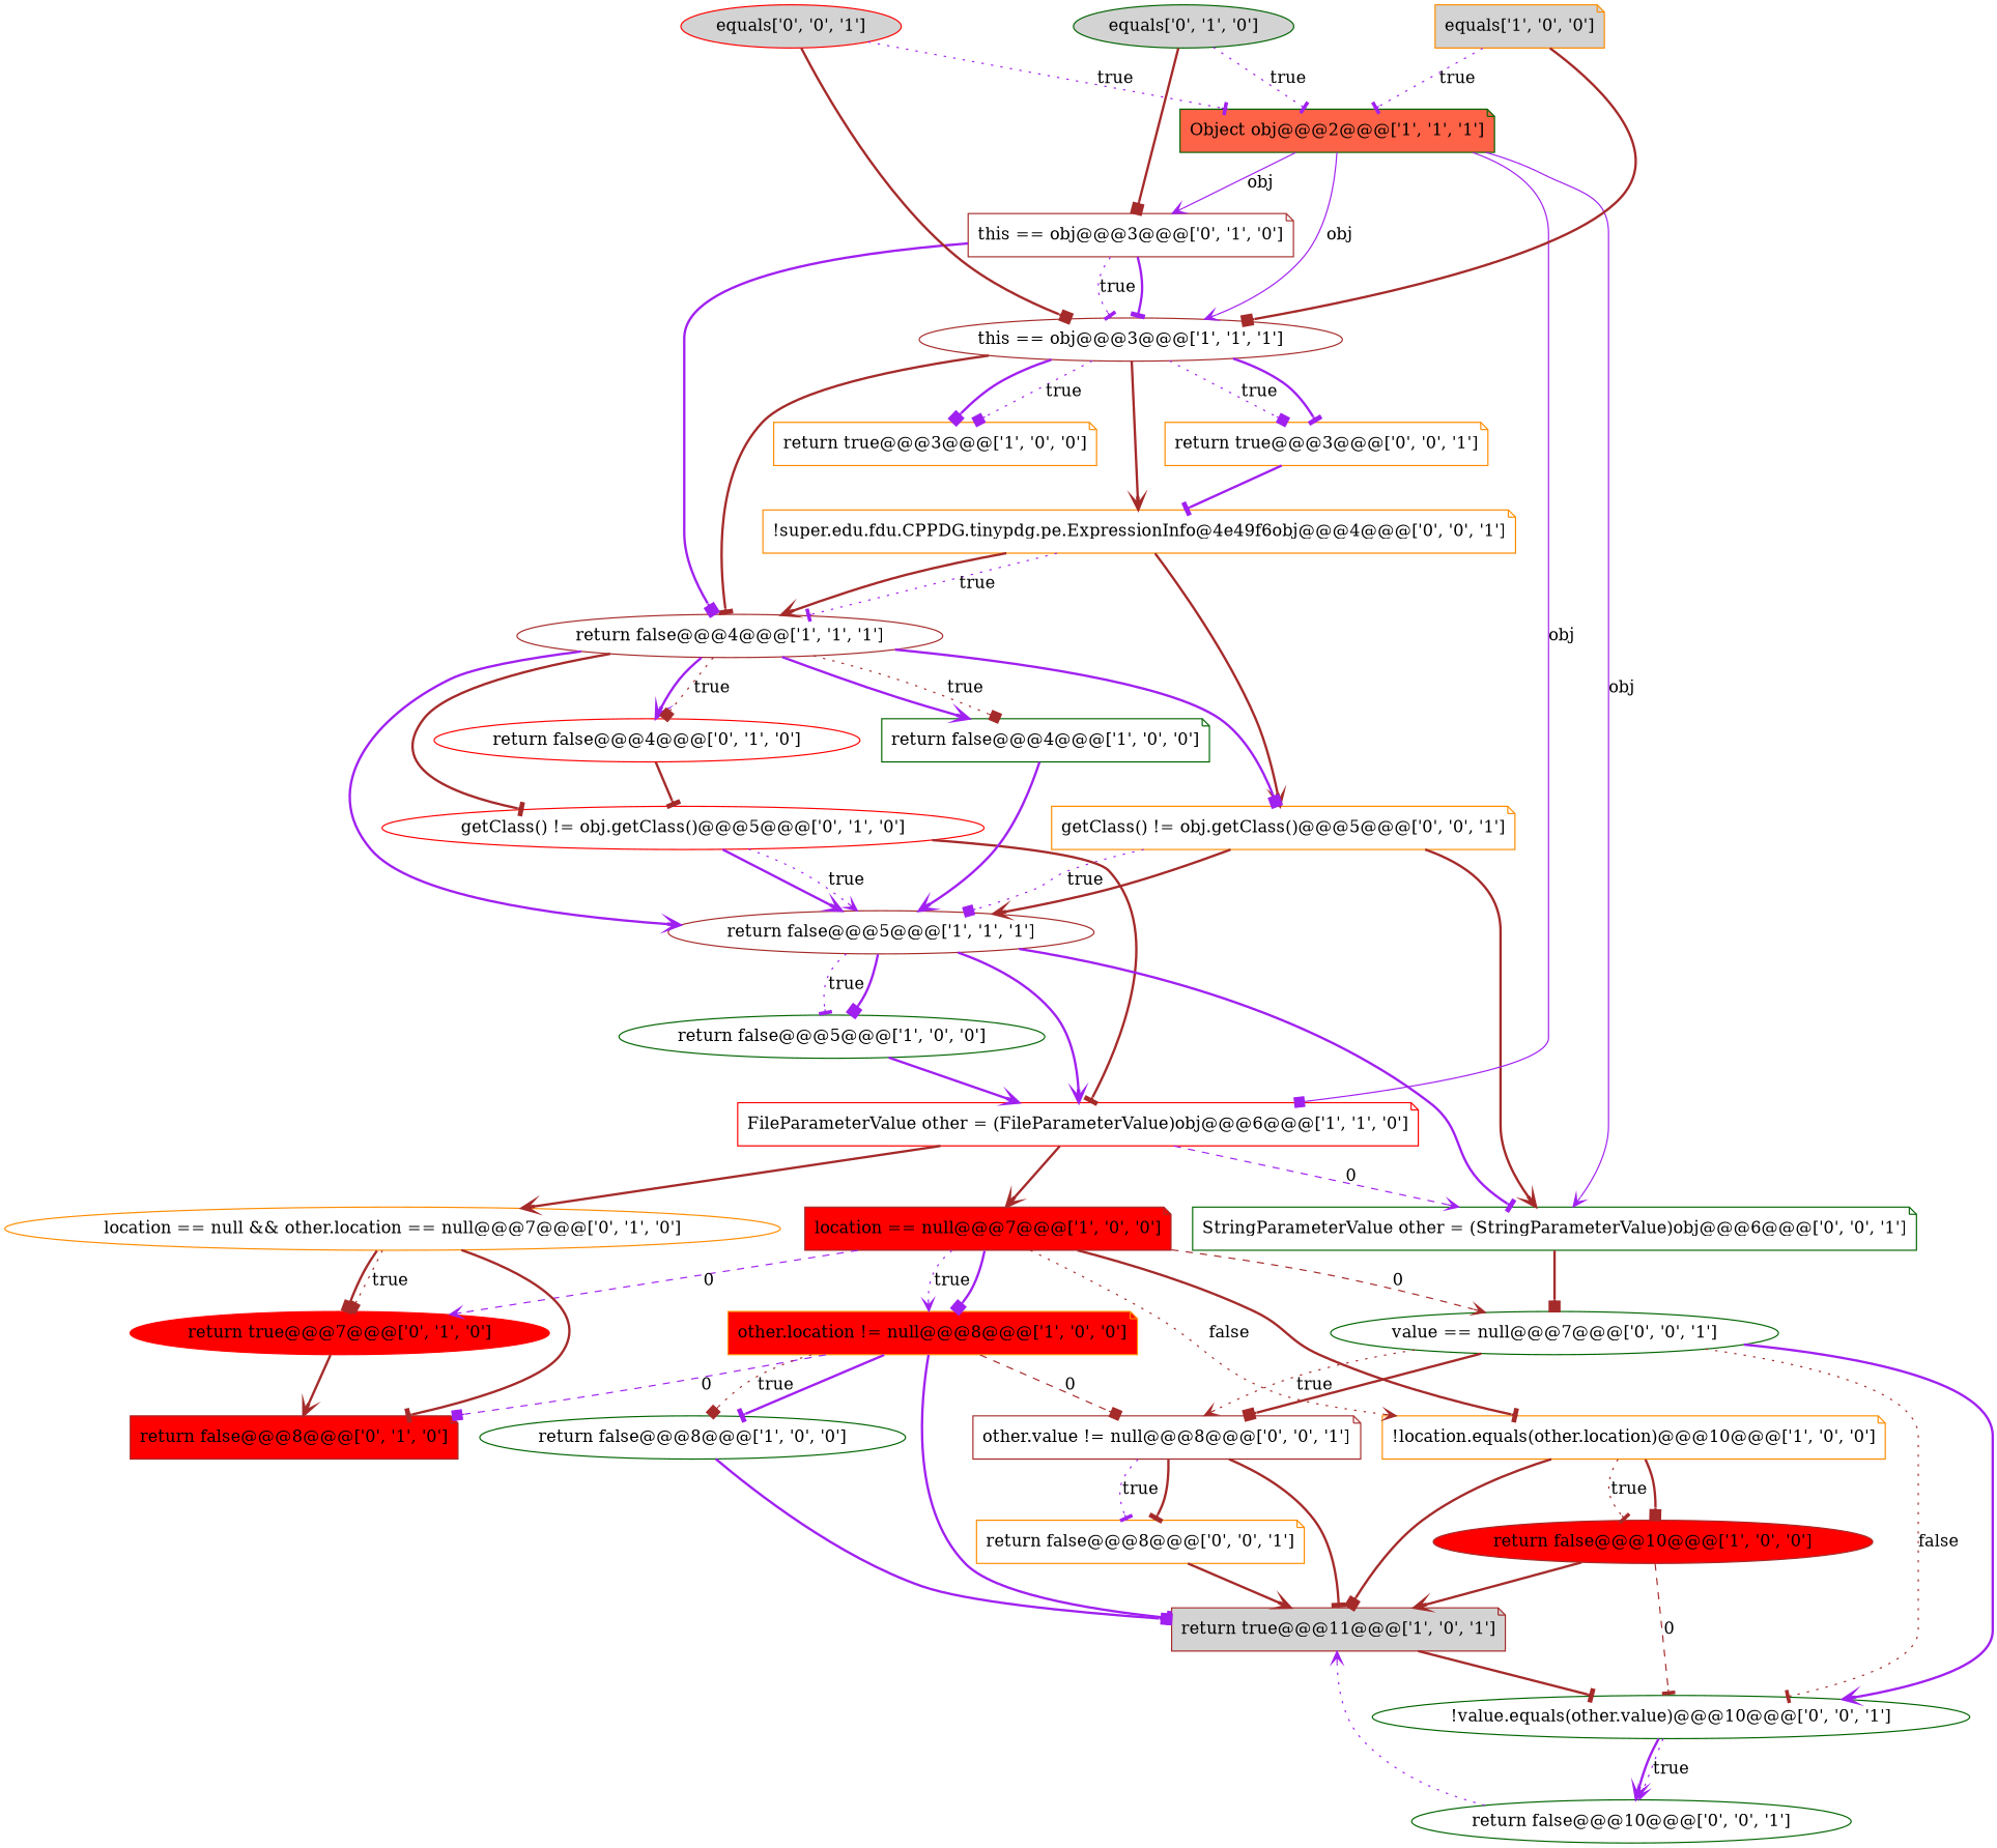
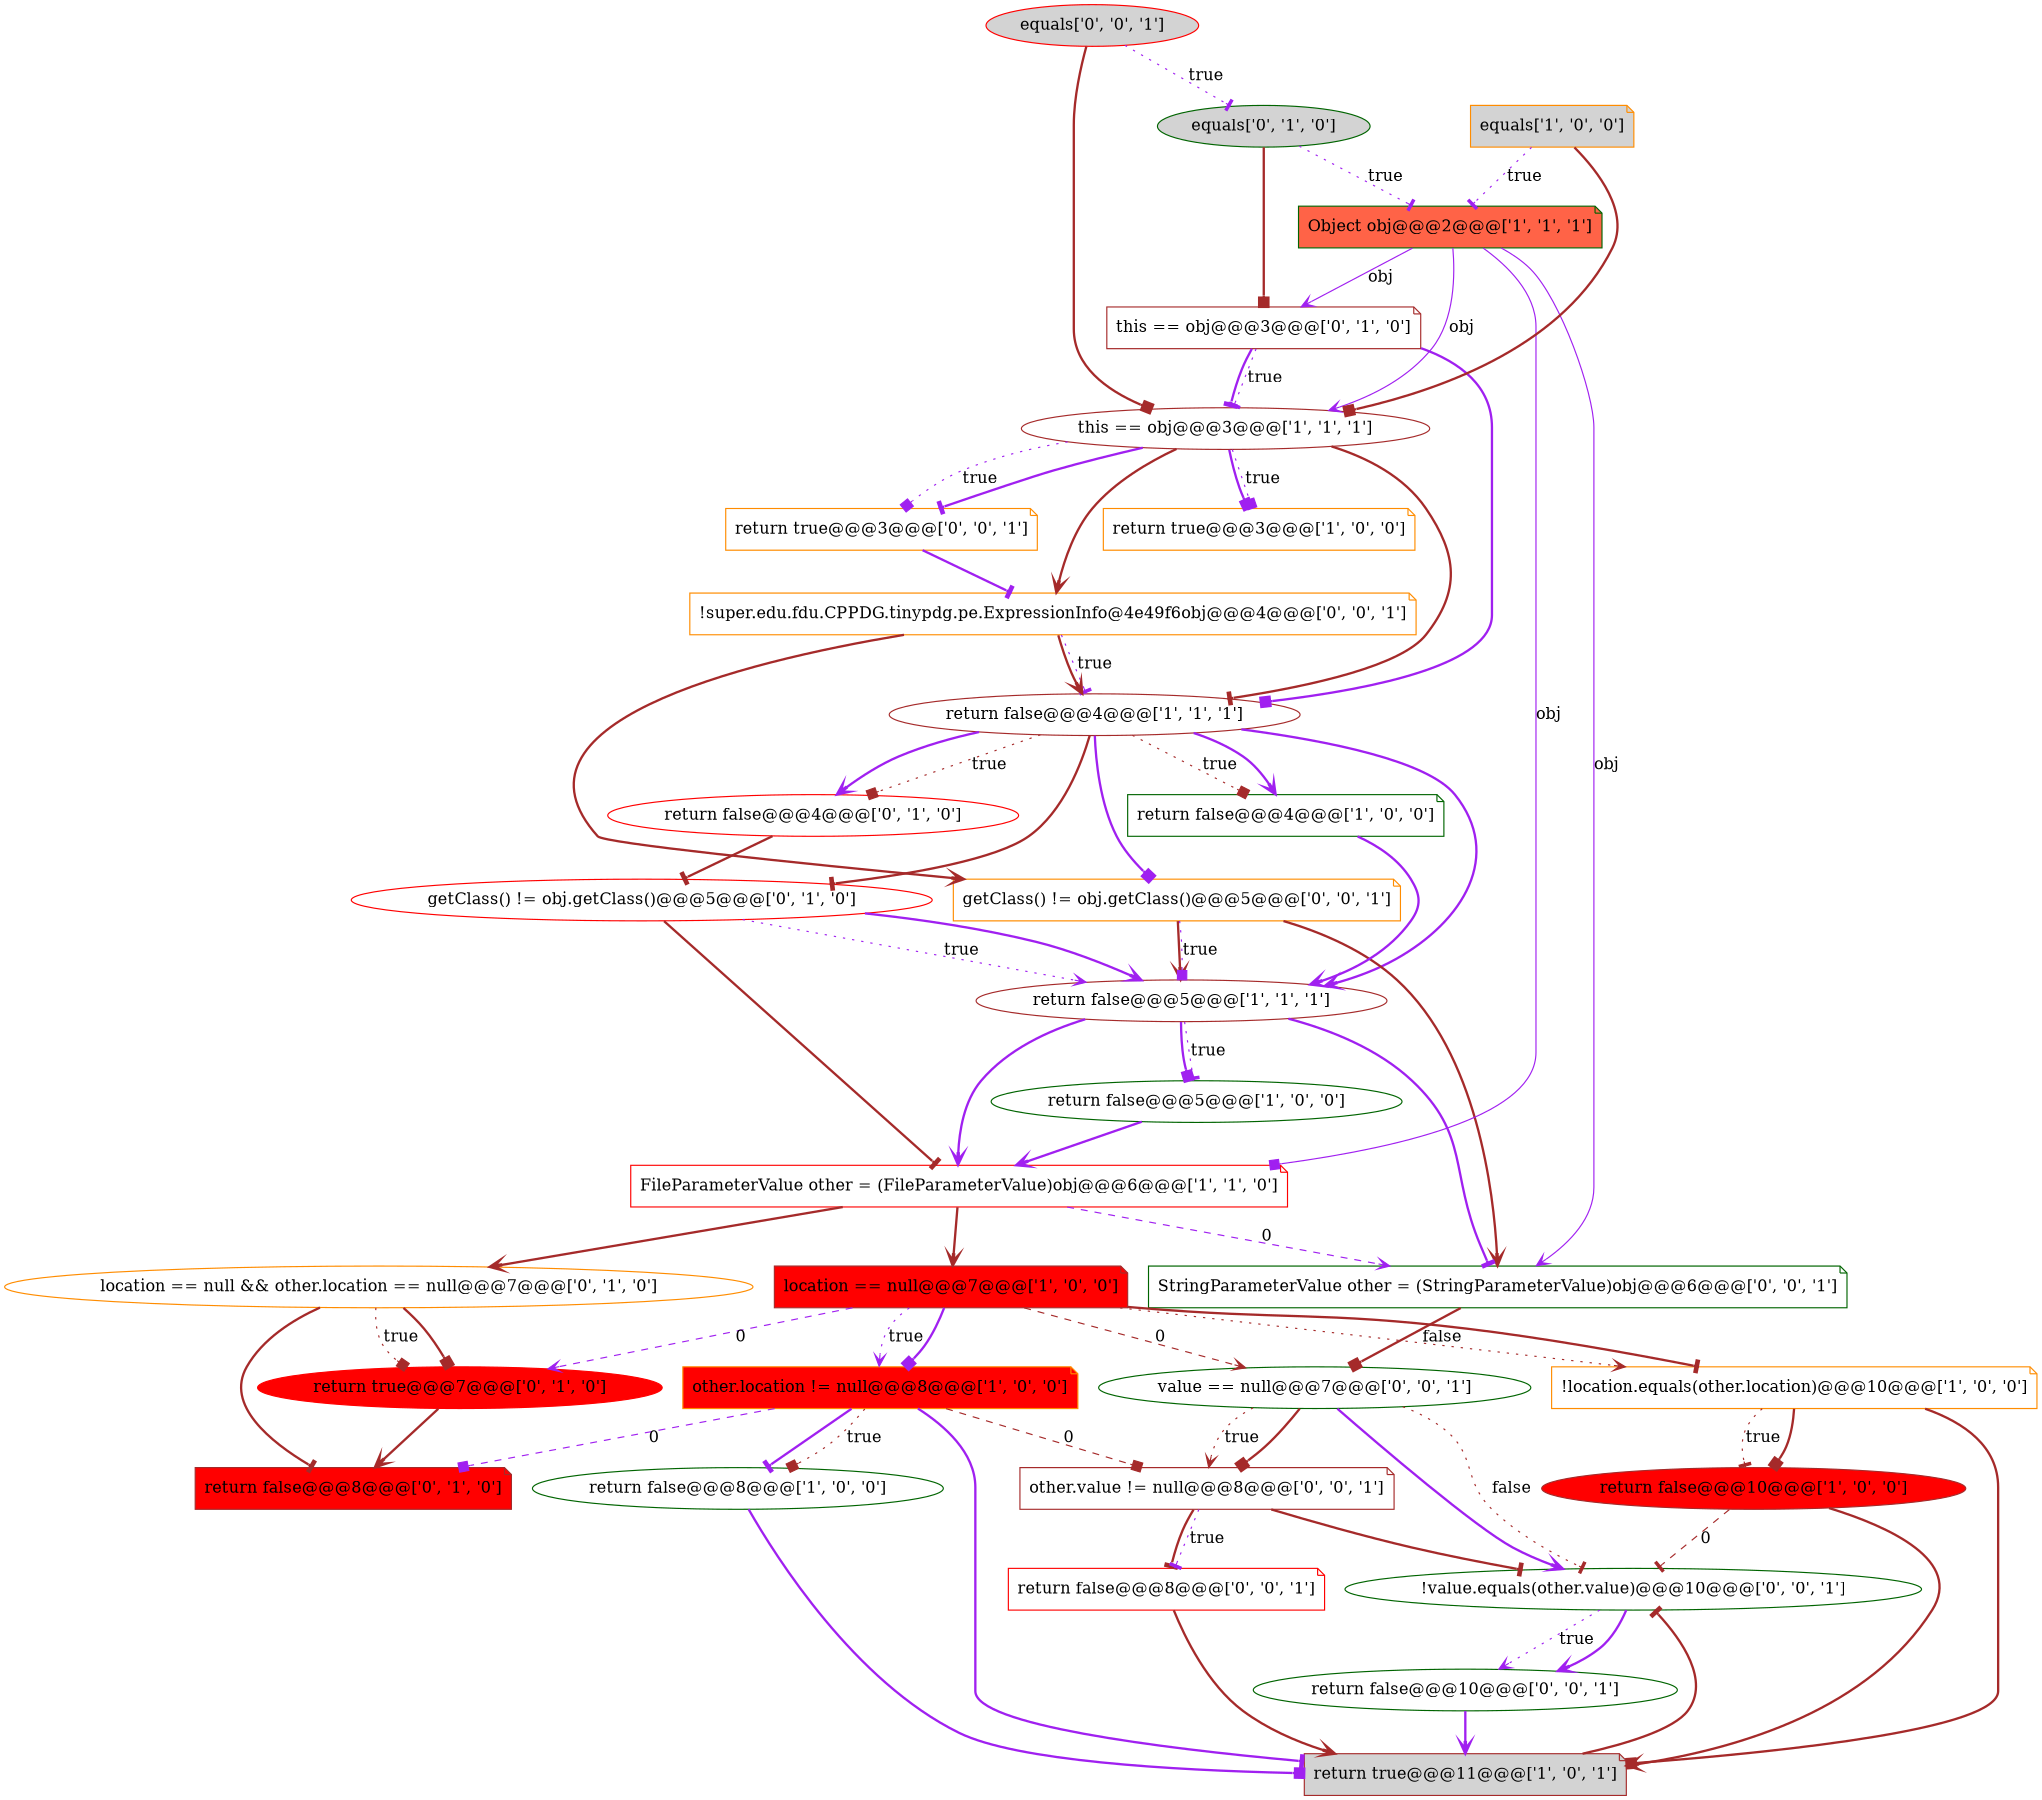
  digraph {
    node [color=darkgreen fillcolor=white shape=note style=filled]
    edge [arrowhead=vee color=purple style=bold]
    n1 [label="value == null@@@7@@@['0', '0', '1']" shape=ellipse]
    n2 [color=brown label="other.value != null@@@8@@@['0', '0', '1']"]
    n3 [label="!value.equals(other.value)@@@10@@@['0', '0', '1']" shape=ellipse]
    n4 [color=brown fillcolor=lightgray label="return true@@@11@@@['1', '0', '1']"]
-   n5 [color=darkorange label="return false@@@8@@@['0', '0', '1']"]
+   n5 [color=red label="return false@@@8@@@['0', '0', '1']"]
    n6 [label="return false@@@10@@@['0', '0', '1']" shape=ellipse]
    n7 [color=brown label="this == obj@@@3@@@['1', '1', '1']" shape=ellipse]
    n8 [color=darkorange label="return true@@@3@@@['1', '0', '0']"]
    n9 [color=darkorange label="!super.edu.fdu.CPPDG.tinypdg.pe.ExpressionInfo@4e49f6obj@@@4@@@['0', '0', '1']"]
    n10 [color=darkorange label="return true@@@3@@@['0', '0', '1']"]
    n11 [color=brown label="return false@@@4@@@['1', '1', '1']" shape=ellipse]
    n12 [color=darkorange label="getClass() != obj.getClass()@@@5@@@['0', '0', '1']"]
    n13 [color=red label="return false@@@4@@@['0', '1', '0']" shape=ellipse]
    n14 [color=red label="getClass() != obj.getClass()@@@5@@@['0', '1', '0']" shape=ellipse]
    n15 [label="return false@@@4@@@['1', '0', '0']"]
    n16 [color=brown label="return false@@@5@@@['1', '1', '1']" shape=ellipse]
    n17 [fillcolor=tomato label="Object obj@@@2@@@['1', '1', '1']"]
    n18 [color=brown label="this == obj@@@3@@@['0', '1', '0']"]
    n19 [color=red label="FileParameterValue other = (FileParameterValue)obj@@@6@@@['1', '1', '0']"]
    n20 [label="StringParameterValue other = (StringParameterValue)obj@@@6@@@['0', '0', '1']"]
    n21 [color=brown fillcolor=red label="location == null@@@7@@@['1', '0', '0']"]
    n22 [color=darkorange label="location == null && other.location == null@@@7@@@['0', '1', '0']" shape=ellipse]
    n23 [color=brown fillcolor=red label="return false@@@8@@@['0', '1', '0']"]
    n24 [color=red fillcolor=lightgray label="equals['0', '0', '1']" shape=ellipse]
    n25 [color=darkorange label="!location.equals(other.location)@@@10@@@['1', '0', '0']"]
    n26 [color=brown fillcolor=red label="return false@@@10@@@['1', '0', '0']" shape=ellipse]
    n27 [color=red fillcolor=red label="return true@@@7@@@['0', '1', '0']" shape=ellipse]
    n28 [color=darkorange fillcolor=red label="other.location != null@@@8@@@['1', '0', '0']"]
    n29 [label="return false@@@5@@@['1', '0', '0']" shape=ellipse]
    n30 [color=darkorange fillcolor=lightgray label="equals['1', '0', '0']"]
    n31 [label="return false@@@8@@@['1', '0', '0']" shape=ellipse]
    n32 [fillcolor=lightgray label="equals['0', '1', '0']" shape=ellipse]
    n1 -> n2 [arrowhead=box color=brown]
    n1 -> n2 [color=brown label=true style=dotted]
    n1 -> n3 [arrowhead=tee color=brown label=false style=dotted]
    n1 -> n3
-   n2 -> n4 [arrowhead=tee color=brown]
+   n2 -> n3 [arrowhead=tee color=brown]
    n2 -> n5 [arrowhead=tee color=brown]
    n2 -> n5 [arrowhead=tee label=true style=dotted]
    n3 -> n6 [label=true style=dotted]
    n3 -> n6
    n4 -> n3 [arrowhead=tee color=brown]
    n5 -> n4 [color=brown]
-   n6 -> n4 [style=dotted]
+   n6 -> n4
    n7 -> n8 [arrowhead=box]
    n7 -> n8 [arrowhead=box label=true style=dotted]
    n7 -> n9 [color=brown]
    n7 -> n10 [arrowhead=box label=true style=dotted]
    n7 -> n10 [arrowhead=tee]
    n7 -> n11 [arrowhead=tee color=brown]
    n9 -> n11 [arrowhead=tee label=true style=dotted]
    n9 -> n11 [color=brown]
    n9 -> n12 [color=brown]
    n10 -> n9 [arrowhead=tee]
    n11 -> n12 [arrowhead=box]
    n11 -> n13
    n11 -> n13 [arrowhead=box color=brown label=true style=dotted]
    n11 -> n14 [arrowhead=tee color=brown]
    n11 -> n15 [arrowhead=box color=brown label=true style=dotted]
    n11 -> n15
    n11 -> n16
    n12 -> n16 [color=brown]
    n12 -> n16 [arrowhead=box label=true style=dotted]
    n12 -> n20 [color=brown]
    n13 -> n14 [arrowhead=tee color=brown]
    n14 -> n16
    n14 -> n16 [label=true style=dotted]
    n14 -> n19 [arrowhead=tee color=brown]
    n15 -> n16
    n16 -> n19
    n16 -> n20 [arrowhead=tee]
    n16 -> n29 [arrowhead=tee label=true style=dotted]
    n16 -> n29 [arrowhead=box]
    n17 -> n7 [label=obj style=solid]
    n17 -> n18 [label=obj style=solid]
    n17 -> n19 [arrowhead=box label=obj style=solid]
    n17 -> n20 [label=obj style=solid]
    n18 -> n7 [arrowhead=tee]
    n18 -> n7 [arrowhead=tee label=true style=dotted]
    n18 -> n11 [arrowhead=box]
    n19 -> n20 [label=0 style=dashed]
    n19 -> n21 [color=brown]
    n19 -> n22 [color=brown]
    n20 -> n1 [arrowhead=box color=brown]
    n21 -> n1 [color=brown label=0 style=dashed]
    n21 -> n25 [color=brown label=false style=dotted]
    n21 -> n25 [arrowhead=tee color=brown]
    n21 -> n27 [label=0 style=dashed]
    n21 -> n28 [label=true style=dotted]
    n21 -> n28 [arrowhead=box]
    n22 -> n23 [arrowhead=tee color=brown]
    n22 -> n27 [arrowhead=box color=brown]
    n22 -> n27 [arrowhead=box color=brown label=true style=dotted]
    n24 -> n7 [arrowhead=box color=brown]
-   n24 -> n17 [arrowhead=tee label=true style=dotted]
+   n24 -> n32 [arrowhead=tee label=true style=dotted]
    n25 -> n4 [arrowhead=box color=brown]
    n25 -> n26 [arrowhead=box color=brown]
    n25 -> n26 [arrowhead=tee color=brown label=true style=dotted]
    n26 -> n3 [arrowhead=tee color=brown label=0 style=dashed]
    n26 -> n4 [color=brown]
    n27 -> n23 [color=brown]
    n28 -> n2 [arrowhead=box color=brown label=0 style=dashed]
    n28 -> n4 [arrowhead=tee]
    n28 -> n23 [arrowhead=box label=0 style=dashed]
    n28 -> n31 [arrowhead=tee]
    n28 -> n31 [arrowhead=box color=brown label=true style=dotted]
    n29 -> n19
    n30 -> n7 [arrowhead=box color=brown]
    n30 -> n17 [arrowhead=tee label=true style=dotted]
    n31 -> n4 [arrowhead=box]
    n32 -> n17 [arrowhead=tee label=true style=dotted]
    n32 -> n18 [arrowhead=box color=brown]
  }
